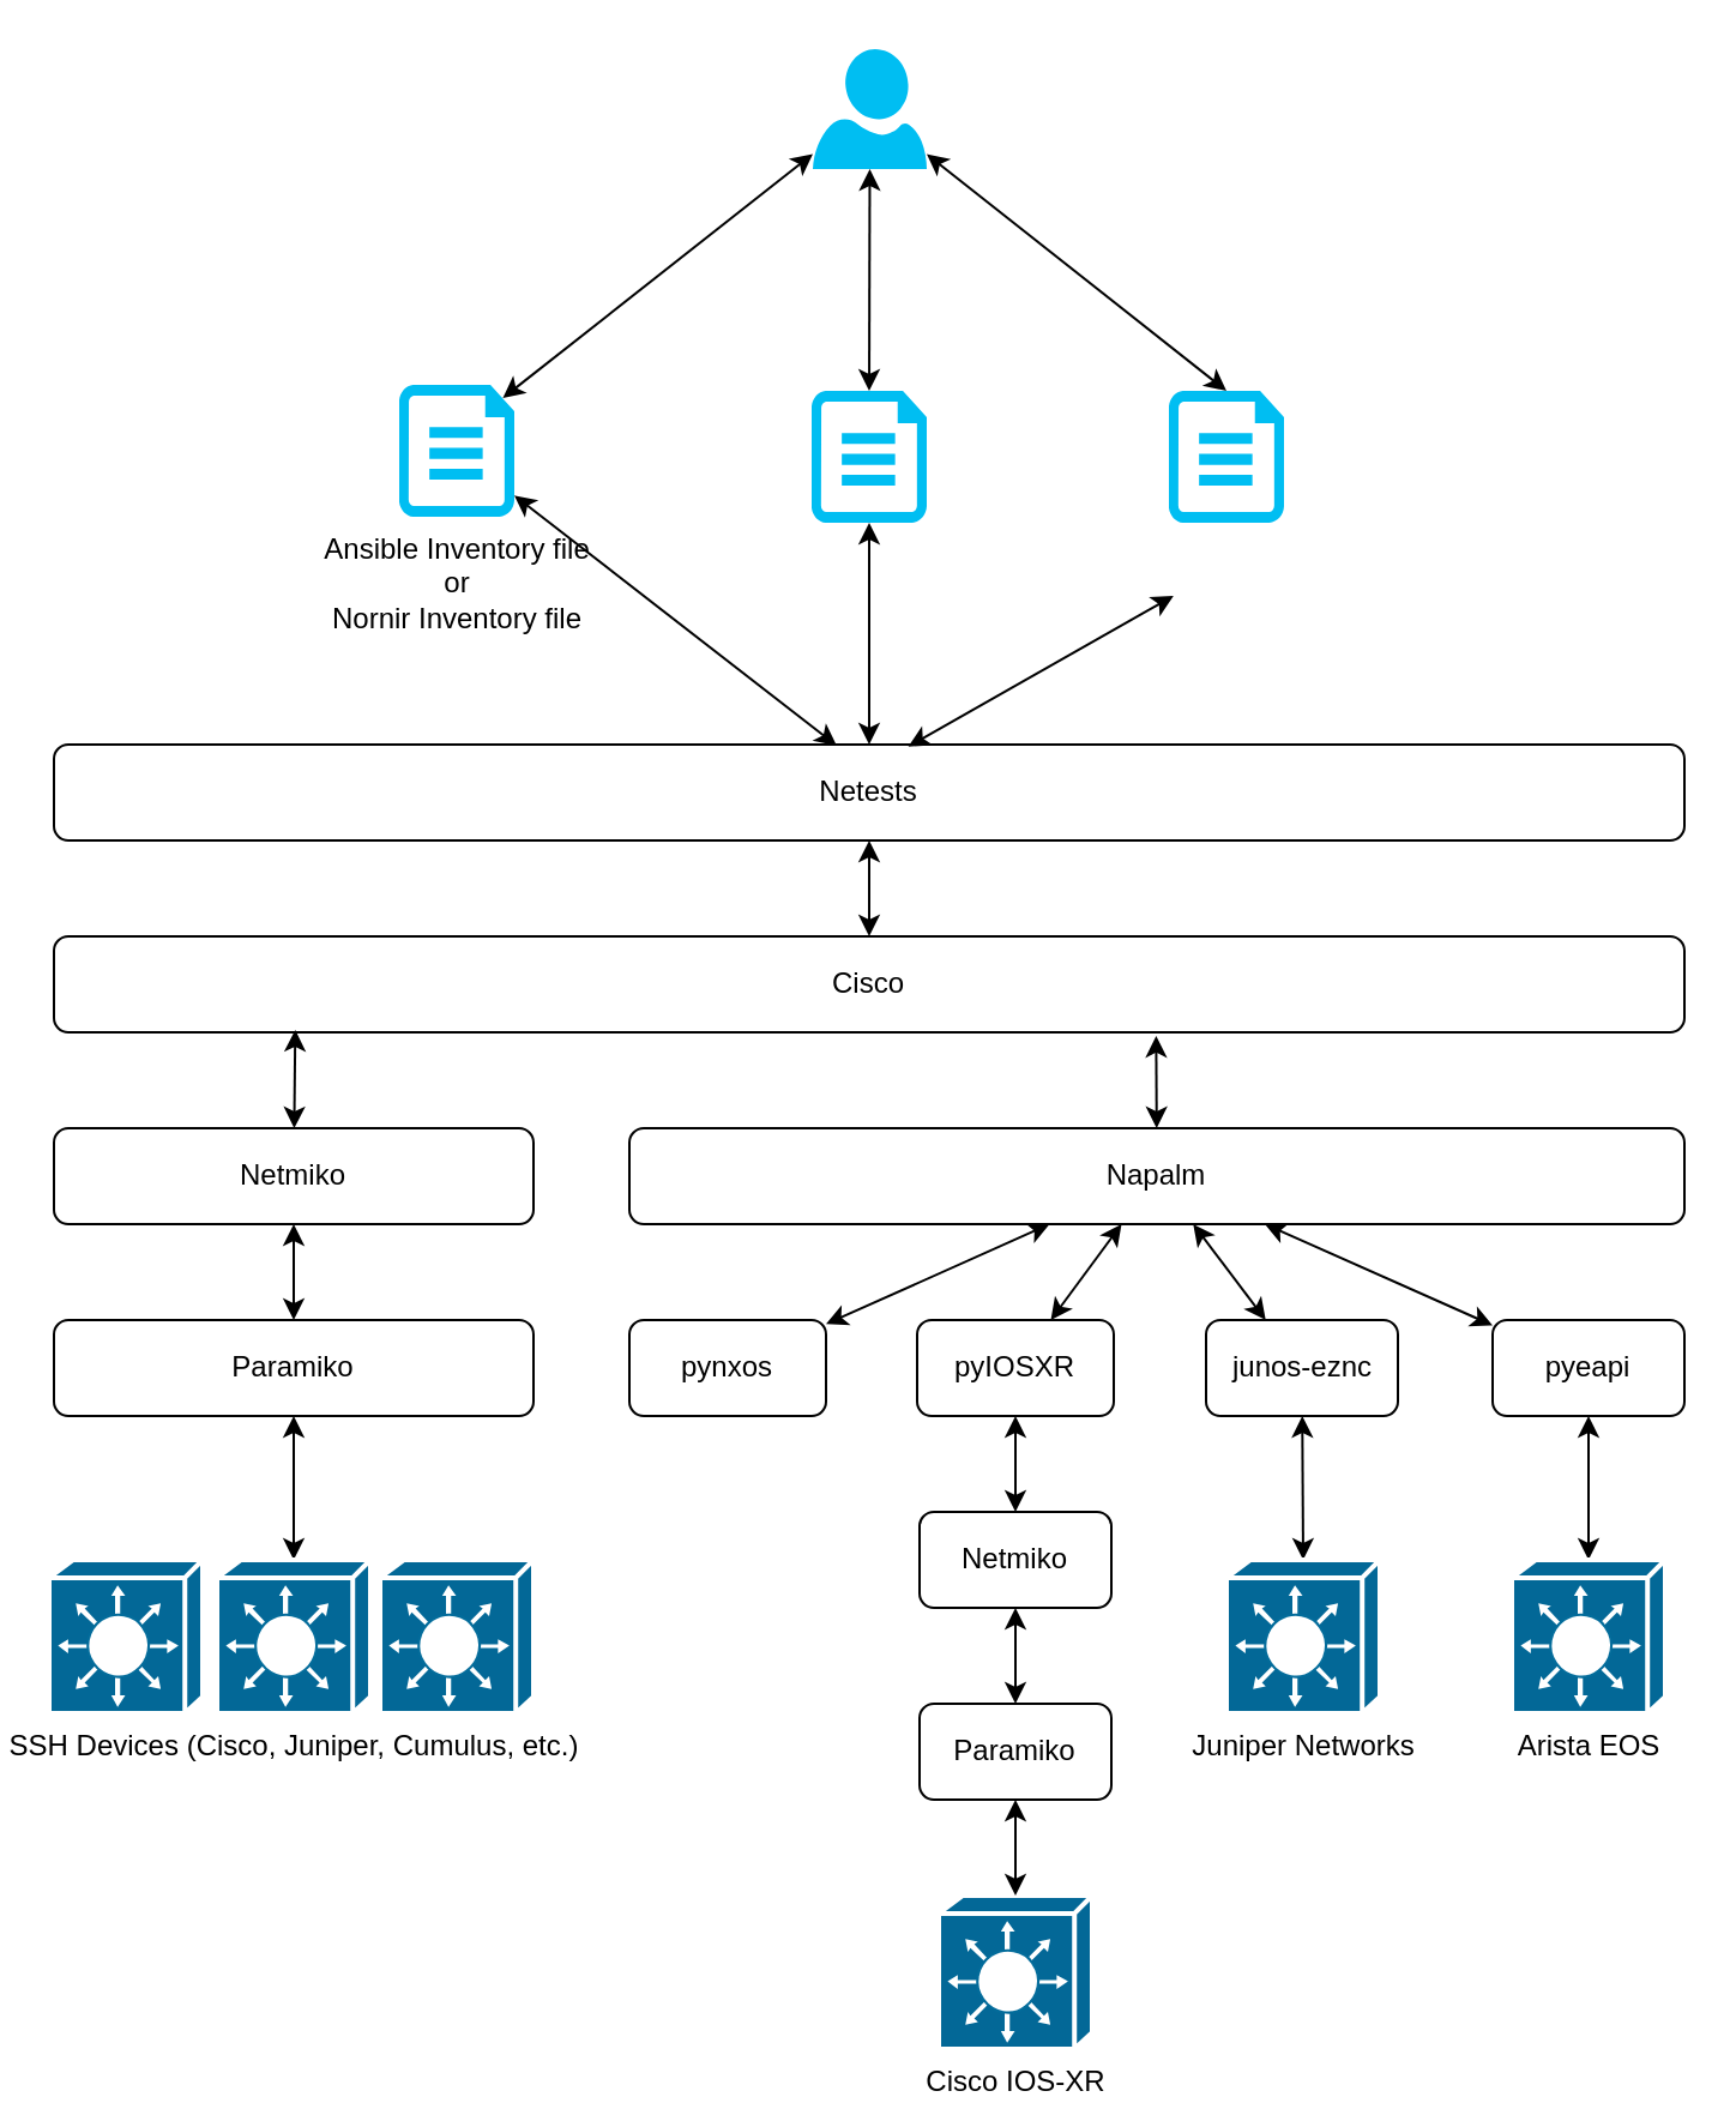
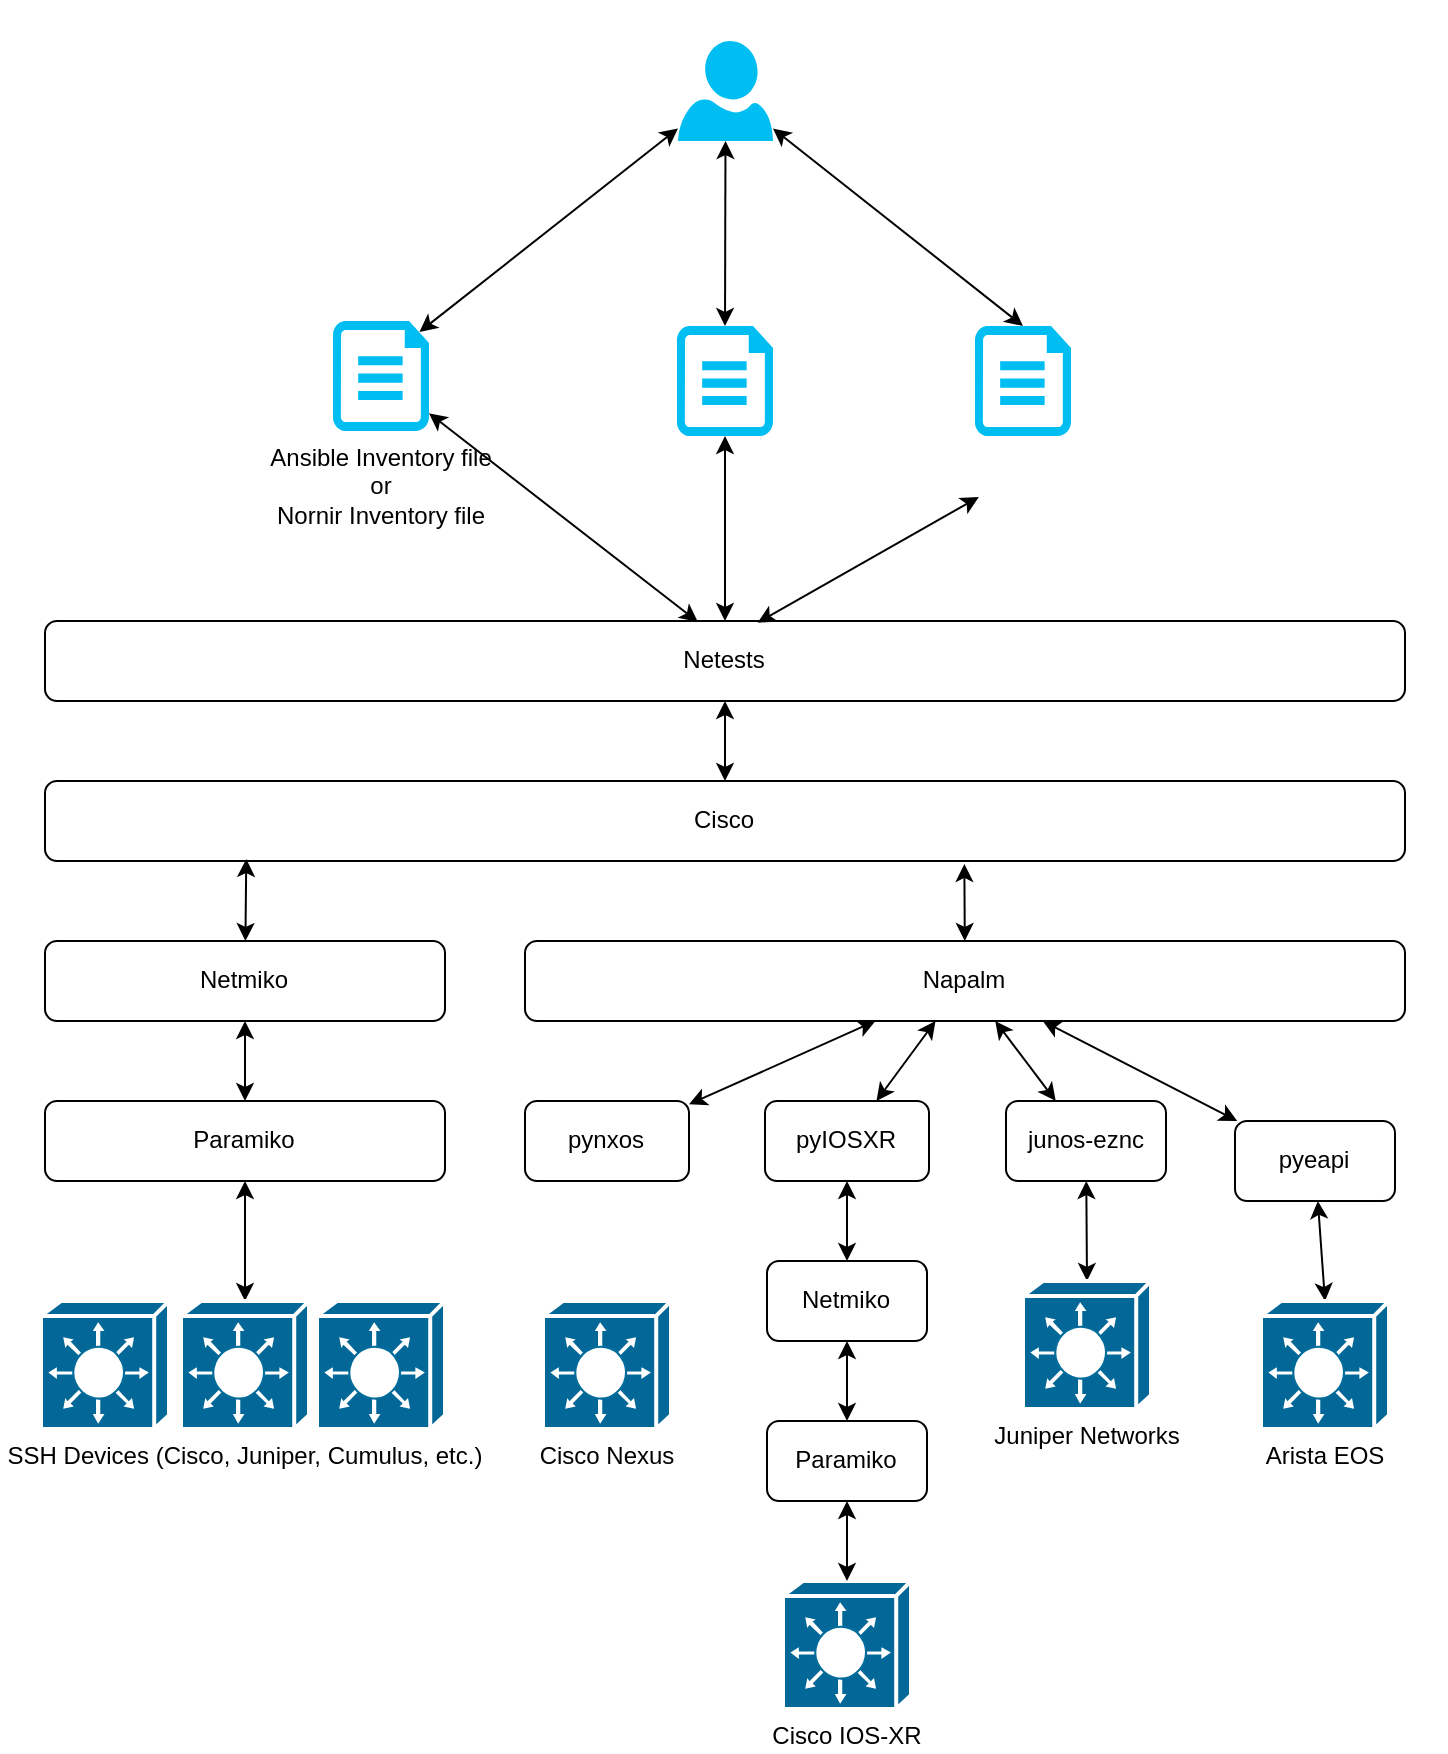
  <mxCell id="0" />
  <mxCell id="1" parent="0" />
  <mxCell id="2" value="Cisco" style="rounded=1;whiteSpace=wrap;html=1;" vertex="1" parent="1"><mxGeometry x="22" y="390" width="680" height="40" as="geometry" /></mxCell>
  <mxCell id="3" style="edgeStyle=none;rounded=0;orthogonalLoop=1;jettySize=auto;html=1;exitX=0.5;exitY=1;exitDx=0;exitDy=0;startArrow=classic;startFill=1;" edge="1" parent="1" source="4" target="2"><mxGeometry relative="1" as="geometry" /></mxCell>
  <mxCell id="4" value="Netests" style="rounded=1;whiteSpace=wrap;html=1;" vertex="1" parent="1"><mxGeometry x="22" y="310" width="680" height="40" as="geometry" /></mxCell>
  <mxCell id="5" style="edgeStyle=none;rounded=0;orthogonalLoop=1;jettySize=auto;html=1;entryX=0.48;entryY=0.01;entryDx=0;entryDy=0;startArrow=classic;startFill=1;entryPerimeter=0;" edge="1" parent="1" source="6" target="4"><mxGeometry relative="1" as="geometry" /></mxCell>
  <mxCell id="6" value="Ansible Inventory file&lt;br&gt;or&lt;br&gt;Nornir Inventory file" style="verticalLabelPosition=bottom;html=1;verticalAlign=top;align=center;strokeColor=none;fillColor=#00BEF2;shape=mxgraph.azure.cloud_services_configuration_file;pointerEvents=1;" vertex="1" parent="1"><mxGeometry x="166" y="160" width="48" height="55" as="geometry" /></mxCell>
  <mxCell id="7" style="edgeStyle=none;rounded=0;orthogonalLoop=1;jettySize=auto;html=1;exitX=0.04;exitY=0.96;exitDx=0;exitDy=0;exitPerimeter=0;startArrow=classic;startFill=1;entryX=0.524;entryY=0.021;entryDx=0;entryDy=0;entryPerimeter=0;" edge="1" parent="1" target="4"><mxGeometry relative="1" as="geometry"><mxPoint x="362" y="310" as="targetPoint" /><mxPoint x="488.9" y="248" as="sourcePoint" /></mxGeometry></mxCell>
  <mxCell id="8" style="edgeStyle=none;rounded=0;orthogonalLoop=1;jettySize=auto;html=1;startArrow=classic;startFill=1;" edge="1" parent="1" source="13" target="22"><mxGeometry relative="1" as="geometry" /></mxCell>
  <mxCell id="9" style="edgeStyle=none;rounded=0;orthogonalLoop=1;jettySize=auto;html=1;startArrow=classic;startFill=1;" edge="1" parent="1" source="13" target="21"><mxGeometry relative="1" as="geometry" /></mxCell>
  <mxCell id="10" style="edgeStyle=none;rounded=0;orthogonalLoop=1;jettySize=auto;html=1;startArrow=classic;startFill=1;" edge="1" parent="1" source="13" target="19"><mxGeometry relative="1" as="geometry" /></mxCell>
  <mxCell id="11" style="edgeStyle=none;rounded=0;orthogonalLoop=1;jettySize=auto;html=1;startArrow=classic;startFill=1;" edge="1" parent="1" source="13" target="17"><mxGeometry relative="1" as="geometry" /></mxCell>
  <mxCell id="12" style="edgeStyle=none;rounded=0;orthogonalLoop=1;jettySize=auto;html=1;entryX=0.676;entryY=1.037;entryDx=0;entryDy=0;entryPerimeter=0;startArrow=classic;startFill=1;" edge="1" parent="1" source="13" target="2"><mxGeometry relative="1" as="geometry" /></mxCell>
  <mxCell id="13" value="Napalm" style="rounded=1;whiteSpace=wrap;html=1;" vertex="1" parent="1"><mxGeometry x="262" y="470" width="440" height="40" as="geometry" /></mxCell>
  <mxCell id="14" style="edgeStyle=none;rounded=0;orthogonalLoop=1;jettySize=auto;html=1;exitX=0.5;exitY=1;exitDx=0;exitDy=0;exitPerimeter=0;startArrow=classic;startFill=1;" edge="1" parent="1" source="15"><mxGeometry relative="1" as="geometry"><mxPoint x="362" y="310" as="targetPoint" /></mxGeometry></mxCell>
  <mxCell id="15" value="" style="verticalLabelPosition=bottom;html=1;verticalAlign=top;align=center;strokeColor=none;fillColor=#00BEF2;shape=mxgraph.azure.cloud_services_configuration_file;pointerEvents=1;" vertex="1" parent="1"><mxGeometry x="338" y="162.5" width="48" height="55" as="geometry" /></mxCell>
  <mxCell id="16" style="edgeStyle=none;rounded=0;orthogonalLoop=1;jettySize=auto;html=1;entryX=0.5;entryY=0;entryDx=0;entryDy=0;entryPerimeter=0;startArrow=classic;startFill=1;" edge="1" parent="1" source="17" target="35"><mxGeometry relative="1" as="geometry" /></mxCell>
- <mxCell id="17" value="pyeapi" style="rounded=1;whiteSpace=wrap;html=1;" vertex="1" parent="1"><mxGeometry x="622" y="550" width="80" height="40" as="geometry" /></mxCell>
+ <mxCell id="17" value="pyeapi" style="rounded=1;whiteSpace=wrap;html=1;" vertex="1" parent="1"><mxGeometry x="617" y="560" width="80" height="40" as="geometry" /></mxCell>
  <mxCell id="18" style="edgeStyle=none;rounded=0;orthogonalLoop=1;jettySize=auto;html=1;entryX=0.5;entryY=0;entryDx=0;entryDy=0;entryPerimeter=0;startArrow=classic;startFill=1;" edge="1" parent="1" source="19" target="34"><mxGeometry relative="1" as="geometry" /></mxCell>
  <mxCell id="19" value="junos-eznc" style="rounded=1;whiteSpace=wrap;html=1;" vertex="1" parent="1"><mxGeometry x="502.5" y="550" width="80" height="40" as="geometry" /></mxCell>
  <mxCell id="20" style="edgeStyle=none;rounded=0;orthogonalLoop=1;jettySize=auto;html=1;entryX=0.5;entryY=0;entryDx=0;entryDy=0;startArrow=classic;startFill=1;" edge="1" parent="1" source="21" target="40"><mxGeometry relative="1" as="geometry" /></mxCell>
  <mxCell id="21" value="pyIOSXR" style="rounded=1;whiteSpace=wrap;html=1;" vertex="1" parent="1"><mxGeometry x="382" y="550" width="82" height="40" as="geometry" /></mxCell>
  <mxCell id="22" value="pynxos" style="rounded=1;whiteSpace=wrap;html=1;" vertex="1" parent="1"><mxGeometry x="262" y="550" width="82" height="40" as="geometry" /></mxCell>
  <mxCell id="23" style="edgeStyle=none;rounded=0;orthogonalLoop=1;jettySize=auto;html=1;entryX=0.9;entryY=0.1;entryDx=0;entryDy=0;entryPerimeter=0;startArrow=classic;startFill=1;" edge="1" parent="1" source="26" target="6"><mxGeometry relative="1" as="geometry" /></mxCell>
  <mxCell id="24" style="edgeStyle=none;rounded=0;orthogonalLoop=1;jettySize=auto;html=1;entryX=0.5;entryY=0;entryDx=0;entryDy=0;entryPerimeter=0;startArrow=classic;startFill=1;" edge="1" parent="1" source="26" target="43"><mxGeometry relative="1" as="geometry"><mxPoint x="489.4" y="102" as="targetPoint" /></mxGeometry></mxCell>
  <mxCell id="25" style="edgeStyle=none;rounded=0;orthogonalLoop=1;jettySize=auto;html=1;exitX=0.5;exitY=1;exitDx=0;exitDy=0;exitPerimeter=0;entryX=0.5;entryY=0;entryDx=0;entryDy=0;entryPerimeter=0;startArrow=classic;startFill=1;" edge="1" parent="1" source="26" target="15"><mxGeometry relative="1" as="geometry" /></mxCell>
  <mxCell id="26" value="" style="verticalLabelPosition=bottom;html=1;verticalAlign=top;align=center;strokeColor=none;fillColor=#00BEF2;shape=mxgraph.azure.user;" vertex="1" parent="1"><mxGeometry x="338.5" y="20" width="47.5" height="50" as="geometry" /></mxCell>
  <mxCell id="27" style="edgeStyle=none;rounded=0;orthogonalLoop=1;jettySize=auto;html=1;entryX=0.148;entryY=0.975;entryDx=0;entryDy=0;entryPerimeter=0;startArrow=classic;startFill=1;" edge="1" parent="1" source="28" target="2"><mxGeometry relative="1" as="geometry" /></mxCell>
  <mxCell id="28" value="Netmiko" style="rounded=1;whiteSpace=wrap;html=1;" vertex="1" parent="1"><mxGeometry x="22" y="470" width="200" height="40" as="geometry" /></mxCell>
  <mxCell id="29" style="edgeStyle=none;rounded=0;orthogonalLoop=1;jettySize=auto;html=1;entryX=0.5;entryY=1;entryDx=0;entryDy=0;startArrow=classic;startFill=1;" edge="1" parent="1" source="31" target="28"><mxGeometry relative="1" as="geometry" /></mxCell>
  <mxCell id="30" style="edgeStyle=none;rounded=0;orthogonalLoop=1;jettySize=auto;html=1;entryX=0.5;entryY=0;entryDx=0;entryDy=0;entryPerimeter=0;startArrow=classic;startFill=1;" edge="1" parent="1" source="31" target="36"><mxGeometry relative="1" as="geometry" /></mxCell>
  <mxCell id="31" value="Paramiko" style="rounded=1;whiteSpace=wrap;html=1;" vertex="1" parent="1"><mxGeometry x="22" y="550" width="200" height="40" as="geometry" /></mxCell>
+ <mxCell id="32" value="Cisco Nexus" style="shape=mxgraph.cisco.switches.layer_3_switch;html=1;dashed=0;fillColor=#036897;strokeColor=#ffffff;strokeWidth=2;verticalLabelPosition=bottom;verticalAlign=top;align=center;" vertex="1" parent="1"><mxGeometry x="271" y="650" width="64" height="64" as="geometry" /></mxCell>
  <mxCell id="33" value="Cisco IOS-XR" style="shape=mxgraph.cisco.switches.layer_3_switch;html=1;dashed=0;fillColor=#036897;strokeColor=#ffffff;strokeWidth=2;verticalLabelPosition=bottom;verticalAlign=top;align=center;" vertex="1" parent="1"><mxGeometry x="391" y="790" width="64" height="64" as="geometry" /></mxCell>
- <mxCell id="34" value="Juniper Networks" style="shape=mxgraph.cisco.switches.layer_3_switch;html=1;dashed=0;fillColor=#036897;strokeColor=#ffffff;strokeWidth=2;verticalLabelPosition=bottom;verticalAlign=top;align=center;" vertex="1" parent="1"><mxGeometry x="511" y="650" width="64" height="64" as="geometry" /></mxCell>
+ <mxCell id="34" value="Juniper Networks" style="shape=mxgraph.cisco.switches.layer_3_switch;html=1;dashed=0;fillColor=#036897;strokeColor=#ffffff;strokeWidth=2;verticalLabelPosition=bottom;verticalAlign=top;align=center;" vertex="1" parent="1"><mxGeometry x="511" y="640" width="64" height="64" as="geometry" /></mxCell>
  <mxCell id="35" value="Arista EOS" style="shape=mxgraph.cisco.switches.layer_3_switch;html=1;dashed=0;fillColor=#036897;strokeColor=#ffffff;strokeWidth=2;verticalLabelPosition=bottom;verticalAlign=top;align=center;" vertex="1" parent="1"><mxGeometry x="630" y="650" width="64" height="64" as="geometry" /></mxCell>
  <mxCell id="36" value="SSH Devices (Cisco, Juniper, Cumulus, etc.)" style="shape=mxgraph.cisco.switches.layer_3_switch;html=1;dashed=0;fillColor=#036897;strokeColor=#ffffff;strokeWidth=2;verticalLabelPosition=bottom;verticalAlign=top;align=center;" vertex="1" parent="1"><mxGeometry x="90" y="650" width="64" height="64" as="geometry" /></mxCell>
  <mxCell id="37" value="" style="shape=mxgraph.cisco.switches.layer_3_switch;html=1;dashed=0;fillColor=#036897;strokeColor=#ffffff;strokeWidth=2;verticalLabelPosition=bottom;verticalAlign=top;align=center;" vertex="1" parent="1"><mxGeometry x="20" y="650" width="64" height="64" as="geometry" /></mxCell>
  <mxCell id="38" value="" style="shape=mxgraph.cisco.switches.layer_3_switch;html=1;dashed=0;fillColor=#036897;strokeColor=#ffffff;strokeWidth=2;verticalLabelPosition=bottom;verticalAlign=top;align=center;" vertex="1" parent="1"><mxGeometry x="158" y="650" width="64" height="64" as="geometry" /></mxCell>
  <mxCell id="39" style="edgeStyle=none;rounded=0;orthogonalLoop=1;jettySize=auto;html=1;entryX=0.5;entryY=0;entryDx=0;entryDy=0;startArrow=classic;startFill=1;" edge="1" parent="1" source="40" target="42"><mxGeometry relative="1" as="geometry" /></mxCell>
  <mxCell id="40" value="Netmiko" style="rounded=1;whiteSpace=wrap;html=1;" vertex="1" parent="1"><mxGeometry x="383" y="630" width="80" height="40" as="geometry" /></mxCell>
  <mxCell id="41" style="edgeStyle=none;rounded=0;orthogonalLoop=1;jettySize=auto;html=1;entryX=0.5;entryY=0;entryDx=0;entryDy=0;entryPerimeter=0;startArrow=classic;startFill=1;" edge="1" parent="1" source="42" target="33"><mxGeometry relative="1" as="geometry" /></mxCell>
  <mxCell id="42" value="Paramiko" style="rounded=1;whiteSpace=wrap;html=1;" vertex="1" parent="1"><mxGeometry x="383" y="710" width="80" height="40" as="geometry" /></mxCell>
  <mxCell id="43" value="" style="verticalLabelPosition=bottom;html=1;verticalAlign=top;align=center;strokeColor=none;fillColor=#00BEF2;shape=mxgraph.azure.cloud_services_configuration_file;pointerEvents=1;" vertex="1" parent="1"><mxGeometry x="487" y="162.5" width="48" height="55" as="geometry" /></mxCell>
